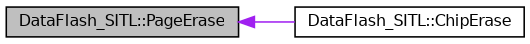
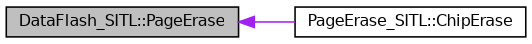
  digraph {
    rankdir=LR
    node [color=black fontname=Helvetica fontsize=10 shape=record style=filled]
    n1 [fillcolor=grey75 fontcolor=black height=0.2 label="DataFlash_SITL::PageErase" width=0.4]
-   n2 [fillcolor=white height=0.2 label="DataFlash_SITL::ChipErase" width=0.4]
+   n2 [fillcolor=white height=0.2 label="PageErase_SITL::ChipErase" width=0.4]
    n1 -> n2 [color=purple dir=back fontname=Helvetica fontsize=10 labelfontname=Helvetica labelfontsize=10 style=solid]
  }
